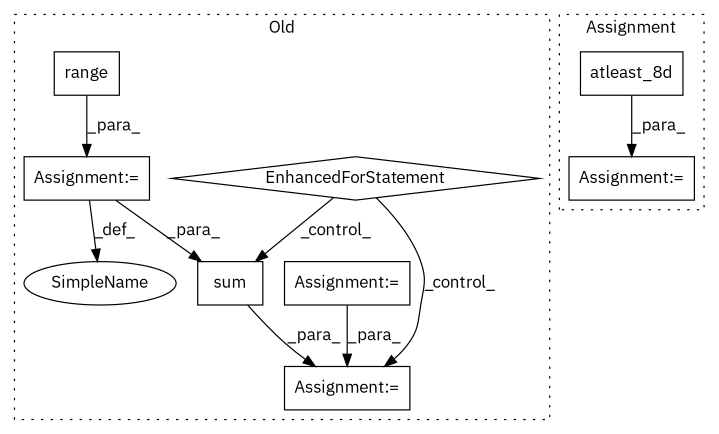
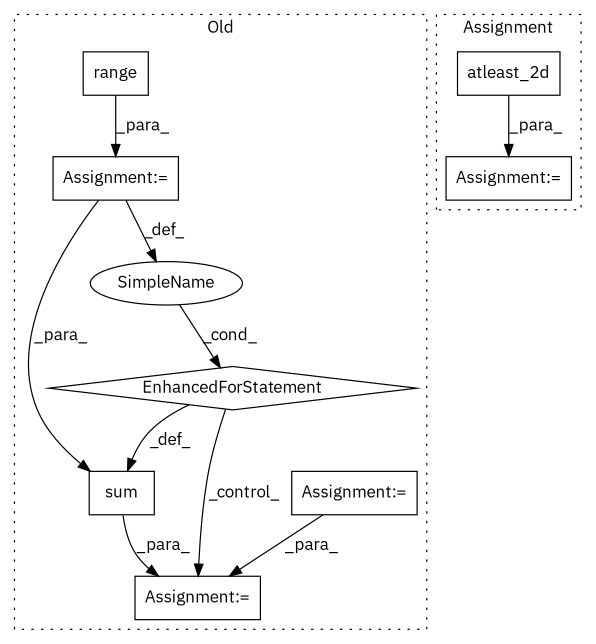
  digraph {
    fontname="IBM Plex Sans"
    node [a=7 fontname="IBM Plex Sans" l=1 s="5575,5655" shape=box]
    edge [fontname="IBM Plex Sans"]
    n1 [a=32 l="4,1" label=sum s="5761,5773"]
    n2 [l=2 label="Assignment:=" s=5759]
    n3 [a=70 l="53,2" label=EnhancedForStatement shape=diamond]
    n4 [a=42 label=SimpleName s=5632 shape=ellipse]
    n5 [label="Assignment:=" s=5565]
    n6 [a=32 l="6,1" label=range s="5636,5654"]
    n7 [l="53,2" label="Assignment:="]
-   n8 [a=32 l="11,1" label=atleast_8d s="5505,5534"]
+   n8 [a=32 l="11,1" label=atleast_2d s="5505,5534"]
    n9 [label="Assignment:=" s=5504]
    subgraph cluster_1 {
      label=Old
      style=dotted
      n1
      n2
      n3
      n4
      n5
      n6
      n7
    }
    subgraph cluster_2 {
      label=Assignment
      style=dotted
      n8
      n9
    }
    n1 -> n2 [label=_para_]
-   n3 -> n1 [label=_control_]
+   n3 -> n1 [label=_def_]
    n3 -> n2 [label=_control_]
+   n4 -> n3 [label=_cond_]
    n5 -> n2 [label=_para_]
    n6 -> n7 [label=_para_]
    n7 -> n1 [label=_para_]
    n7 -> n4 [label=_def_]
    n8 -> n9 [label=_para_]
  }
